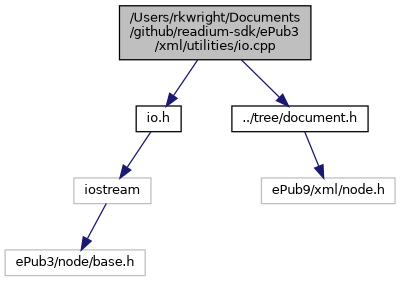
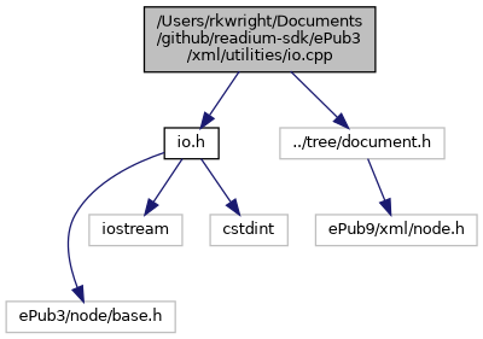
  digraph {
    node [color=grey75 fillcolor=white fontname=Helvetica fontsize=10 shape=record style=filled]
    edge [color=midnightblue fontname=Helvetica fontsize=10 labelfontname=Helvetica labelfontsize=10 style=solid]
    n1 [color=black fillcolor=grey75 fontcolor=black height=0.2 label="/Users/rkwright/Documents\l/github/readium-sdk/ePub3\l/xml/utilities/io.cpp" width=0.4]
    n2 [color=black height=0.2 label="io.h" width=0.4]
-   n3 [color=black height=0.2 label="../tree/document.h" width=0.4]
+   n3 [height=0.2 label="../tree/document.h" width=0.4]
    n4 [height=0.2 label="ePub3/node/base.h" width=0.4]
    n5 [height=0.2 label=iostream width=0.4]
+   n6 [height=0.2 label=cstdint width=0.4]
    n7 [height=0.2 label="ePub9/xml/node.h" width=0.4]
    n1 -> n2
    n1 -> n3
-   n5 -> n4
+   n2 -> n4
    n2 -> n5
+   n2 -> n6
    n3 -> n7
  }
